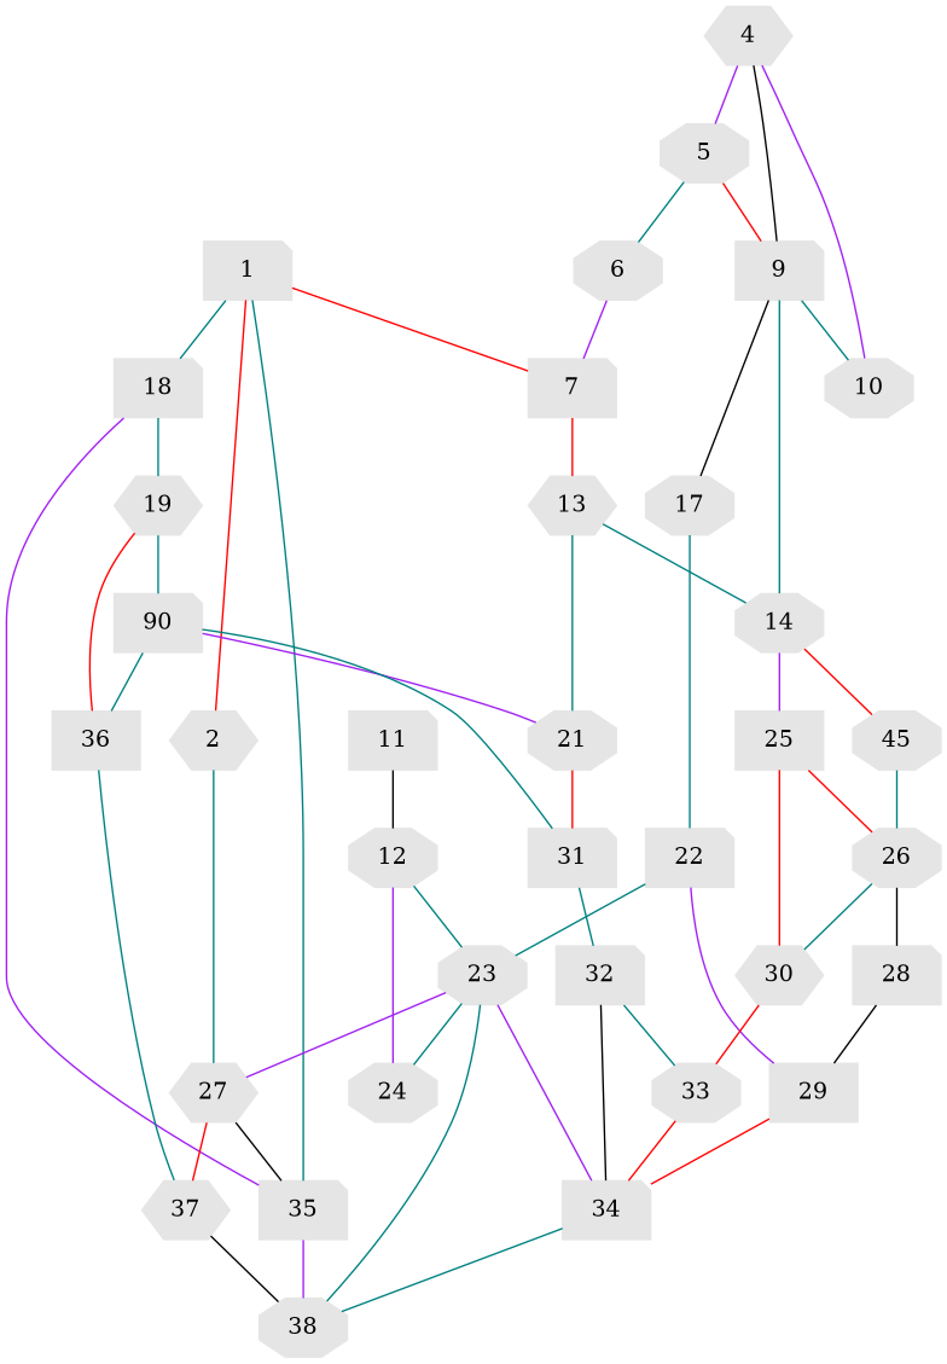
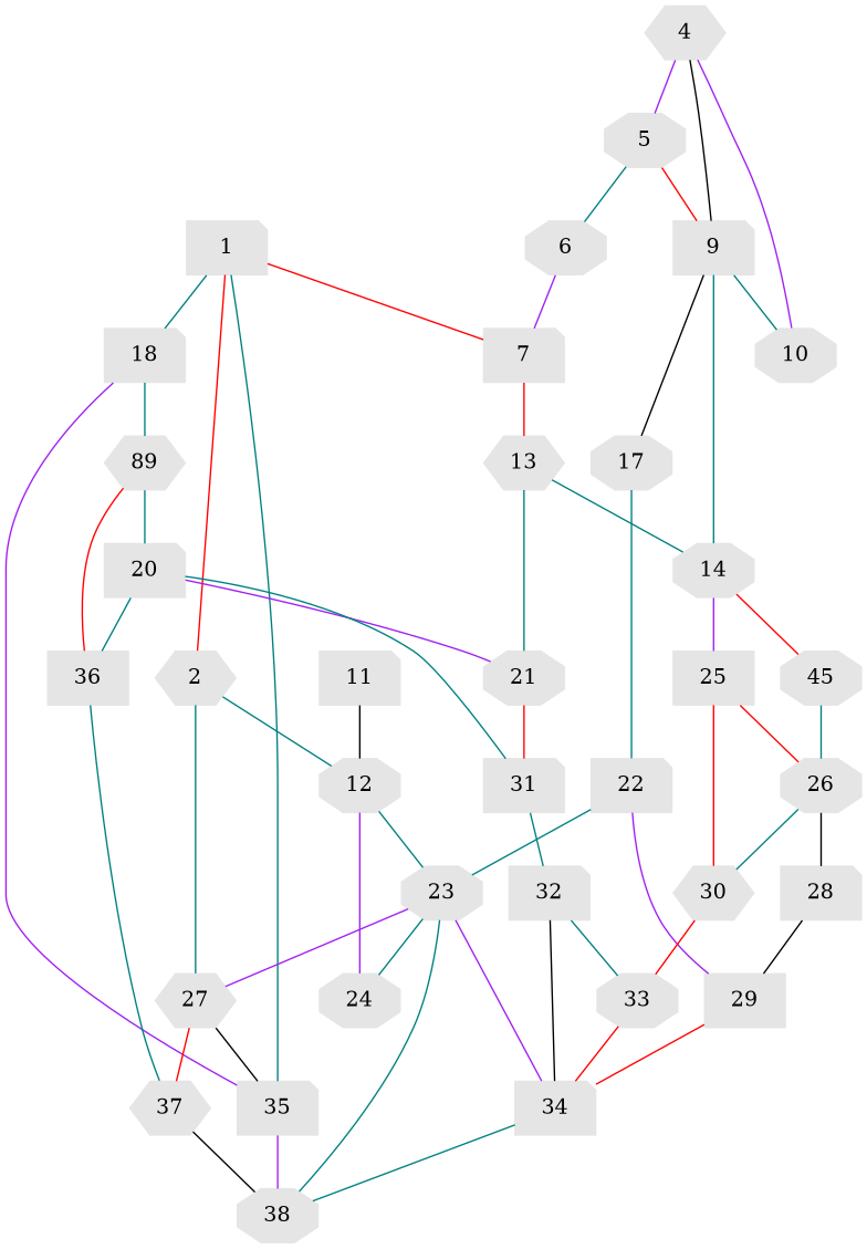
  graph {
    node [color=gray90 shape=octagon style=filled]
    edge [color=teal weight=1.0]
    1 [shape=note]
    2 [shape=hexagon]
    7 [shape=note]
    18 [shape=note]
    35 [shape=note]
    12
    27 [shape=hexagon]
    13 [shape=hexagon]
-   19 [shape=hexagon]
+   19 [shape=hexagon label=89]
    38
    23
    24
    37 [shape=hexagon]
    4 [shape=hexagon]
    5
    9 [shape=note]
    10
    6
    14
    17
    21
    n22 [label=45]
    25 [shape=box]
    22 [shape=note]
    11 [shape=note]
    34 [shape=note]
    31 [shape=note]
    26
    30 [shape=hexagon]
    28 [shape=note]
    29 [shape=box]
-   20 [shape=note label=90]
+   20 [shape=note]
    36 [shape=box]
    32 [shape=note]
    33
    1 -- 2 [color=red]
    1 -- 7 [color=red]
    1 -- 18 [weight=2.0]
    1 -- 35
+   2 -- 12
    2 -- 27
    7 -- 13 [color=red weight=2.0]
    18 -- 35 [color=purple]
    18 -- 19
    35 -- 38 [color=purple]
    12 -- 23
    12 -- 24 [color=purple weight=2.0]
    27 -- 35 [color=black]
    27 -- 37 [color=red]
    13 -- 14 [weight=2.0]
    13 -- 21 [weight=2.0]
    19 -- 20
    19 -- 36 [color=red]
    23 -- 27 [color=purple]
    23 -- 38
    23 -- 24
    23 -- 34 [color=purple]
    37 -- 38 [color=black weight=2.0]
    4 -- 5 [color=purple weight=2.0]
    4 -- 9 [color=black]
    4 -- 10 [color=purple]
    5 -- 9 [color=red]
    5 -- 6
    9 -- 10
    9 -- 14
    9 -- 17 [color=black]
    6 -- 7 [color=purple]
    14 -- n22 [color=red]
    14 -- 25 [color=purple]
    17 -- 22
    21 -- 31 [color=red]
    n22 -- 26
    25 -- 26 [color=red]
    25 -- 30 [color=red]
    22 -- 23
    22 -- 29 [color=purple]
    11 -- 12 [color=black weight=2.0]
    34 -- 38
    31 -- 32
    26 -- 30
    26 -- 28 [color=black weight=2.0]
    30 -- 33 [color=red]
    28 -- 29 [color=black]
    29 -- 34 [color=red]
    20 -- 21 [color=purple weight=3.0]
    20 -- 31
    20 -- 36
    36 -- 37
    32 -- 34 [color=black]
    32 -- 33
    33 -- 34 [color=red]
  }
